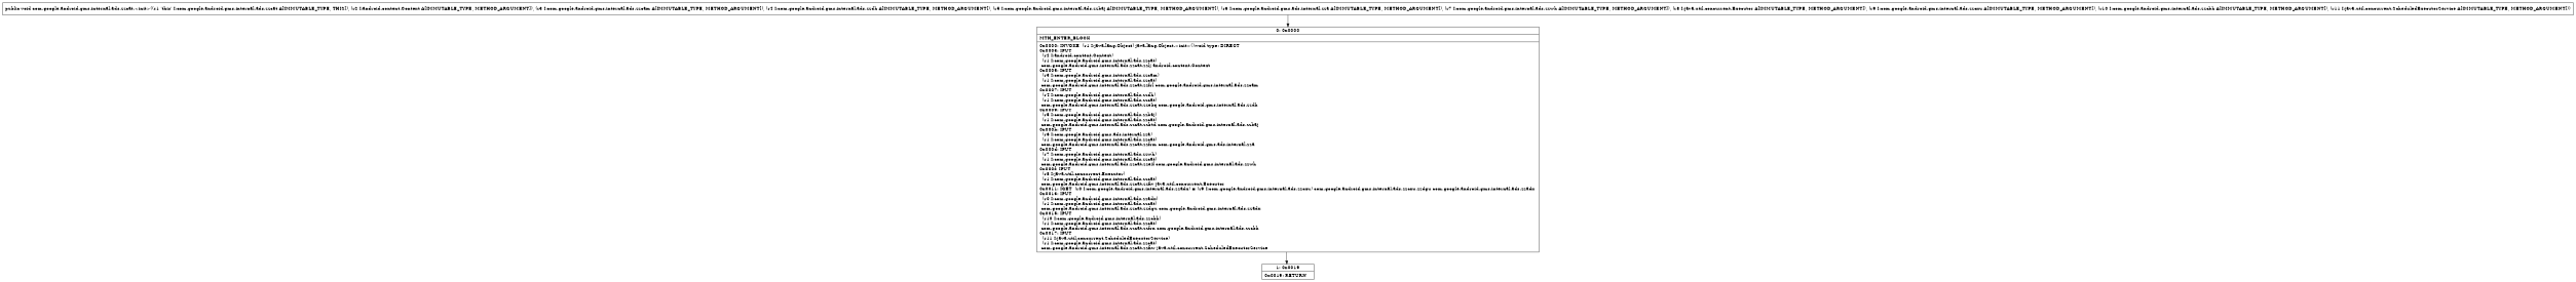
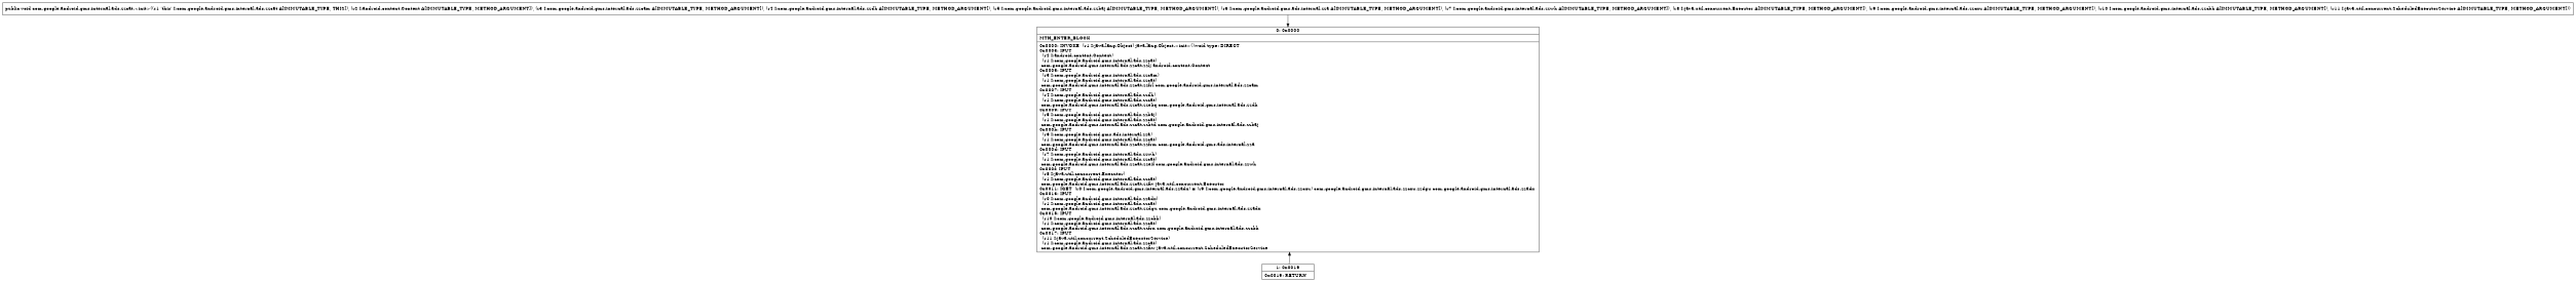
  digraph {
    node [shape=record]
    n1 [label="{0\:\ 0x0000|MTH_ENTER_BLOCK\l|0x0000: INVOKE  (r1 I:java.lang.Object) java.lang.Object.\<init\>():void type: DIRECT \l0x0003: IPUT  \l  (r2 I:android.content.Context)\l  (r1 I:com.google.android.gms.internal.ads.zzcat)\l com.google.android.gms.internal.ads.zzcat.zzlj android.content.Context \l0x0005: IPUT  \l  (r3 I:com.google.android.gms.internal.ads.zzcam)\l  (r1 I:com.google.android.gms.internal.ads.zzcat)\l com.google.android.gms.internal.ads.zzcat.zzfrl com.google.android.gms.internal.ads.zzcam \l0x0007: IPUT  \l  (r4 I:com.google.android.gms.internal.ads.zzdh)\l  (r1 I:com.google.android.gms.internal.ads.zzcat)\l com.google.android.gms.internal.ads.zzcat.zzekq com.google.android.gms.internal.ads.zzdh \l0x0009: IPUT  \l  (r5 I:com.google.android.gms.internal.ads.zzbaj)\l  (r1 I:com.google.android.gms.internal.ads.zzcat)\l com.google.android.gms.internal.ads.zzcat.zzbtd com.google.android.gms.internal.ads.zzbaj \l0x000b: IPUT  \l  (r6 I:com.google.android.gms.ads.internal.zza)\l  (r1 I:com.google.android.gms.internal.ads.zzcat)\l com.google.android.gms.internal.ads.zzcat.zzfrm com.google.android.gms.ads.internal.zza \l0x000d: IPUT  \l  (r7 I:com.google.android.gms.internal.ads.zzwh)\l  (r1 I:com.google.android.gms.internal.ads.zzcat)\l com.google.android.gms.internal.ads.zzcat.zzejf com.google.android.gms.internal.ads.zzwh \l0x000f: IPUT  \l  (r8 I:java.util.concurrent.Executor)\l  (r1 I:com.google.android.gms.internal.ads.zzcat)\l com.google.android.gms.internal.ads.zzcat.zzfiv java.util.concurrent.Executor \l0x0011: IGET  (r0 I:com.google.android.gms.internal.ads.zzadx) = (r9 I:com.google.android.gms.internal.ads.zzcxu) com.google.android.gms.internal.ads.zzcxu.zzdgu com.google.android.gms.internal.ads.zzadx \l0x0013: IPUT  \l  (r0 I:com.google.android.gms.internal.ads.zzadx)\l  (r1 I:com.google.android.gms.internal.ads.zzcat)\l com.google.android.gms.internal.ads.zzcat.zzdgu com.google.android.gms.internal.ads.zzadx \l0x0015: IPUT  \l  (r10 I:com.google.android.gms.internal.ads.zzcbh)\l  (r1 I:com.google.android.gms.internal.ads.zzcat)\l com.google.android.gms.internal.ads.zzcat.zzfrn com.google.android.gms.internal.ads.zzcbh \l0x0017: IPUT  \l  (r11 I:java.util.concurrent.ScheduledExecutorService)\l  (r1 I:com.google.android.gms.internal.ads.zzcat)\l com.google.android.gms.internal.ads.zzcat.zzfiw java.util.concurrent.ScheduledExecutorService \l}"]
    n2 [label="{1\:\ 0x0019|0x0019: RETURN   \l}"]
    n3 [label="{public void com.google.android.gms.internal.ads.zzcat.\<init\>((r1 'this' I:com.google.android.gms.internal.ads.zzcat A[IMMUTABLE_TYPE, THIS]), (r2 I:android.content.Context A[IMMUTABLE_TYPE, METHOD_ARGUMENT]), (r3 I:com.google.android.gms.internal.ads.zzcam A[IMMUTABLE_TYPE, METHOD_ARGUMENT]), (r4 I:com.google.android.gms.internal.ads.zzdh A[IMMUTABLE_TYPE, METHOD_ARGUMENT]), (r5 I:com.google.android.gms.internal.ads.zzbaj A[IMMUTABLE_TYPE, METHOD_ARGUMENT]), (r6 I:com.google.android.gms.ads.internal.zza A[IMMUTABLE_TYPE, METHOD_ARGUMENT]), (r7 I:com.google.android.gms.internal.ads.zzwh A[IMMUTABLE_TYPE, METHOD_ARGUMENT]), (r8 I:java.util.concurrent.Executor A[IMMUTABLE_TYPE, METHOD_ARGUMENT]), (r9 I:com.google.android.gms.internal.ads.zzcxu A[IMMUTABLE_TYPE, METHOD_ARGUMENT]), (r10 I:com.google.android.gms.internal.ads.zzcbh A[IMMUTABLE_TYPE, METHOD_ARGUMENT]), (r11 I:java.util.concurrent.ScheduledExecutorService A[IMMUTABLE_TYPE, METHOD_ARGUMENT])) }"]
-   n1 -> n2
+   n2 -> n1
    n3 -> n1
  }
